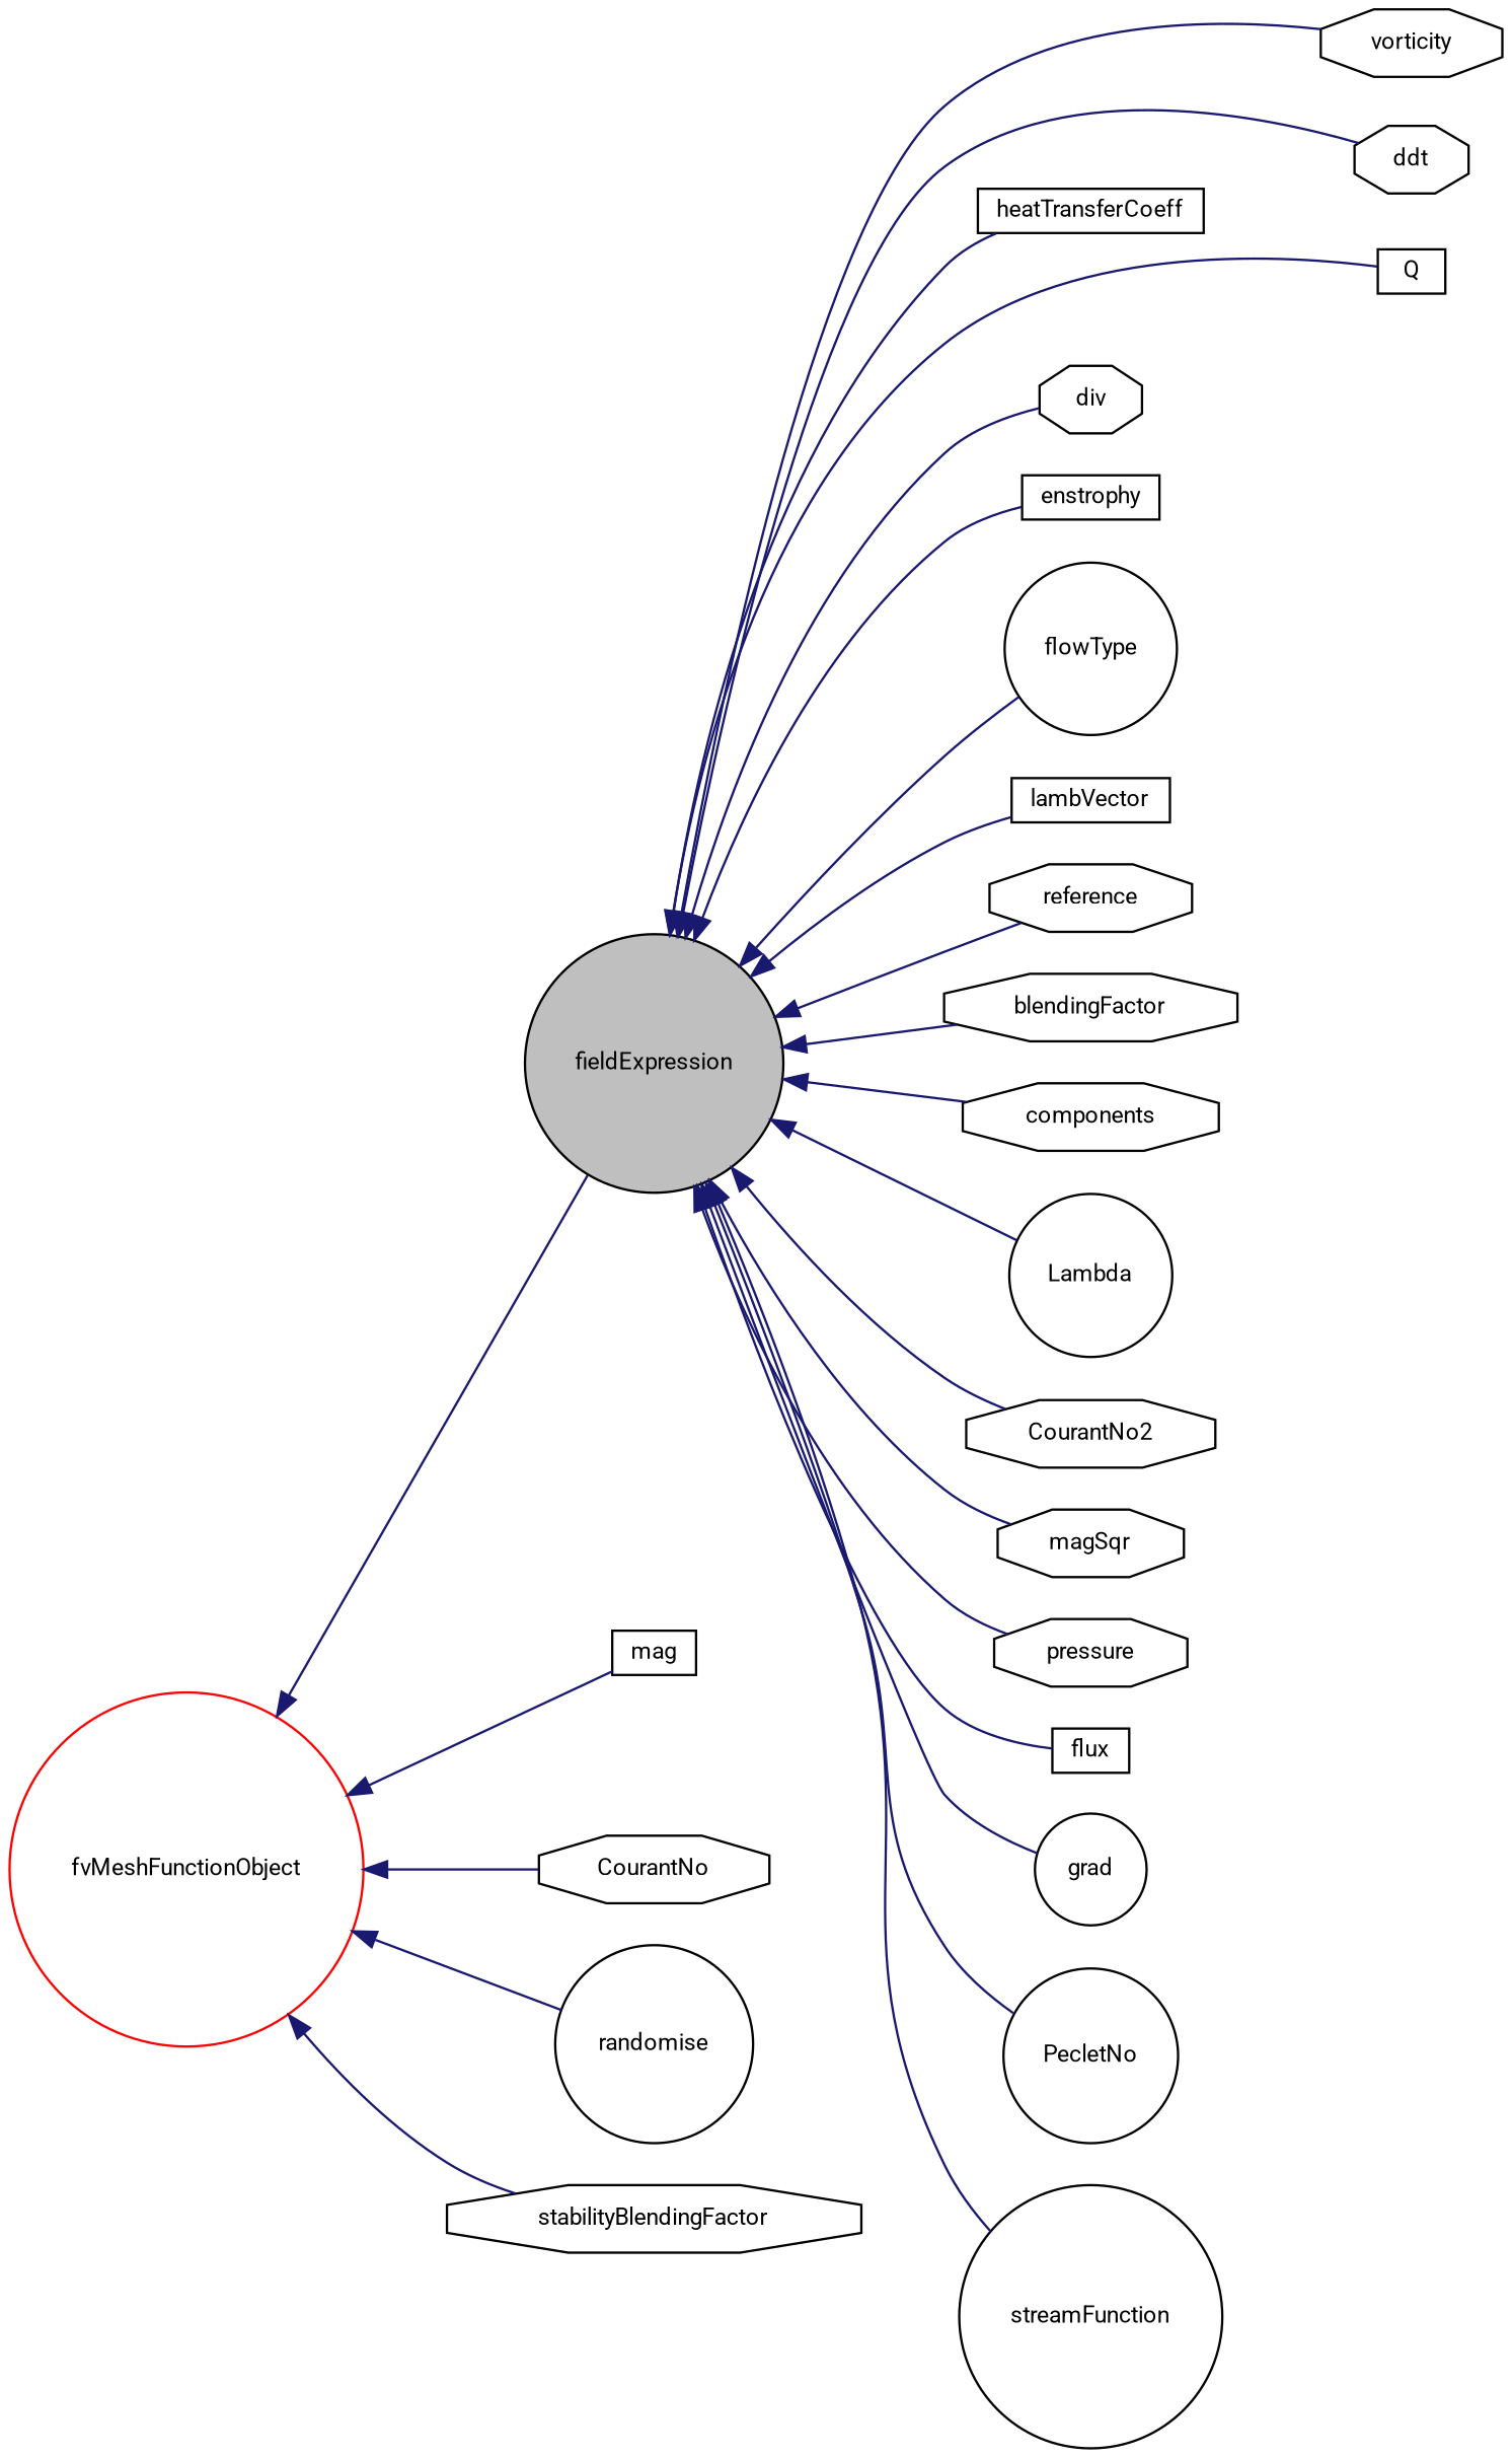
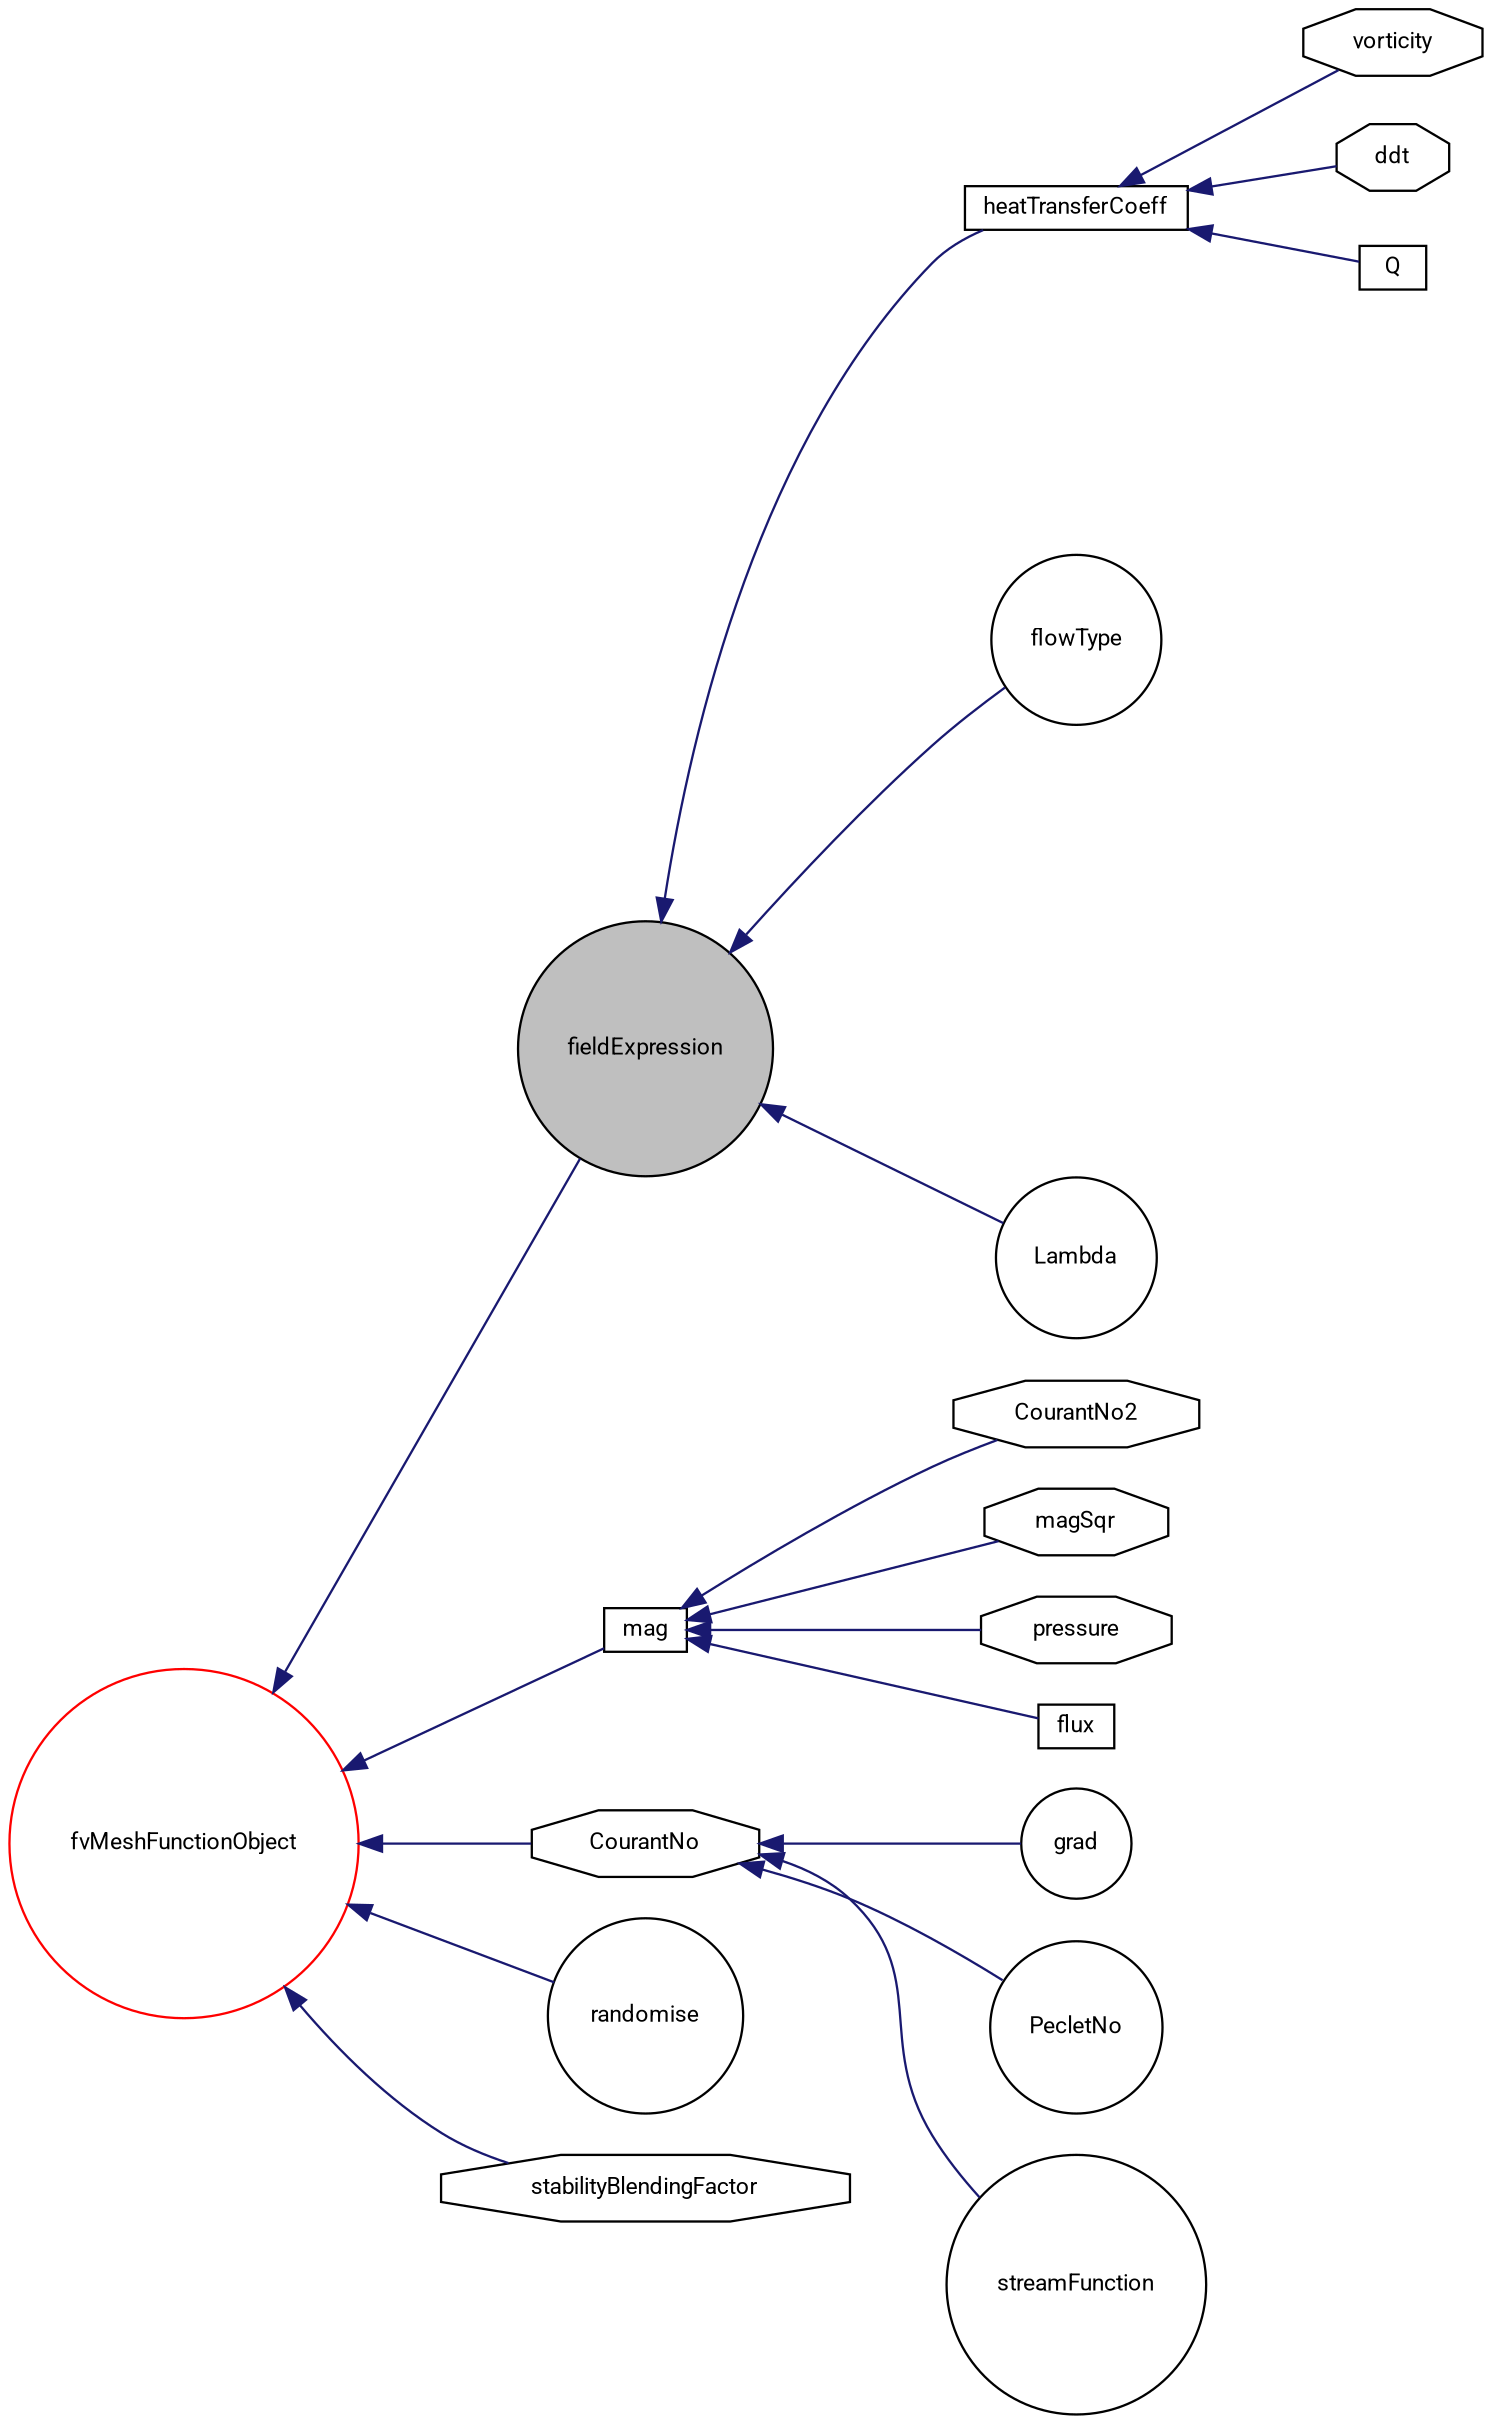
  digraph {
    fontname=Roboto
    rankdir=LR
    node [color=black fontname=Roboto fontsize=10 shape=octagon]
    edge [color=midnightblue dir=back fontname=Roboto fontsize=10 labelfontname=Helvetica labelfontsize=10 style=solid]
    n1 [fillcolor=grey75 fontcolor=black height=0.2 label=fieldExpression shape=circle style=filled width=0.4]
-   n2 [height=0.2 label=blendingFactor width=0.4]
-   n3 [height=0.2 label=components width=0.4]
    n4 [height=0.2 label=Lambda shape=circle width=0.4]
    n5 [height=0.2 label=ddt width=0.4]
-   n6 [height=0.2 label=div width=0.4]
-   n7 [height=0.2 label=enstrophy shape=box width=0.4]
    n8 [height=0.2 label=flowType shape=circle width=0.4]
    n9 [height=0.2 label=flux shape=box width=0.4]
    n10 [height=0.2 label=grad shape=circle width=0.4]
    n11 [height=0.2 label=heatTransferCoeff shape=box width=0.4]
    n12 [height=0.2 label=CourantNo2 width=0.4]
-   n13 [height=0.2 label=lambVector shape=box width=0.4]
    n14 [height=0.2 label=magSqr width=0.4]
    n15 [height=0.2 label=PecletNo shape=circle width=0.4]
    n16 [height=0.2 label=pressure width=0.4]
    n17 [height=0.2 label=Q shape=box width=0.4]
-   n18 [height=0.2 label=reference width=0.4]
    n19 [height=0.2 label=streamFunction shape=circle width=0.4]
    n20 [height=0.2 label=vorticity width=0.4]
    n21 [height=0.2 label=CourantNo width=0.4]
    n22 [height=0.2 label=mag shape=box width=0.4]
    n23 [height=0.2 label=randomise shape=circle width=0.4]
    n24 [height=0.2 label=stabilityBlendingFactor width=0.4]
    n25 [color=red height=0.2 label=fvMeshFunctionObject shape=circle width=0.4]
-   n1 -> n2
-   n1 -> n3
    n1 -> n4
-   n1 -> n5
-   n1 -> n6
-   n1 -> n7
+   n11 -> n5
    n1 -> n8
-   n1 -> n9
-   n1 -> n10
+   n22 -> n9
+   n21 -> n10
    n1 -> n11
-   n1 -> n12
-   n1 -> n13
-   n1 -> n14
-   n1 -> n15
-   n1 -> n16
-   n1 -> n17
-   n1 -> n18
-   n1 -> n19
-   n1 -> n20
+   n22 -> n12
+   n22 -> n14
+   n21 -> n15
+   n22 -> n16
+   n11 -> n17
+   n21 -> n19
+   n11 -> n20
    n25 -> n1
    n25 -> n21
    n25 -> n22
    n25 -> n23
    n25 -> n24
  }
